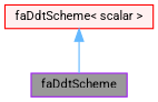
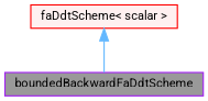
  digraph {
    fontname=Roboto
    node [fontname=Roboto fontsize=10 shape=box style=filled]
-   n1 [color=purple fillcolor=grey60 fontcolor=black height=0.2 label=faDdtScheme width=0.4]
+   n1 [color=purple fillcolor=grey60 fontcolor=black height=0.2 label=boundedBackwardFaDdtScheme width=0.4]
    n2 [color=red fillcolor="#FFF0F0" height=0.2 label="faDdtScheme\< scalar \>" width=0.4]
    n2 -> n1 [color=steelblue1 dir=back fontname=Roboto fontsize=10 labelfontname=Helvetica labelfontsize=10 style=solid]
  }
